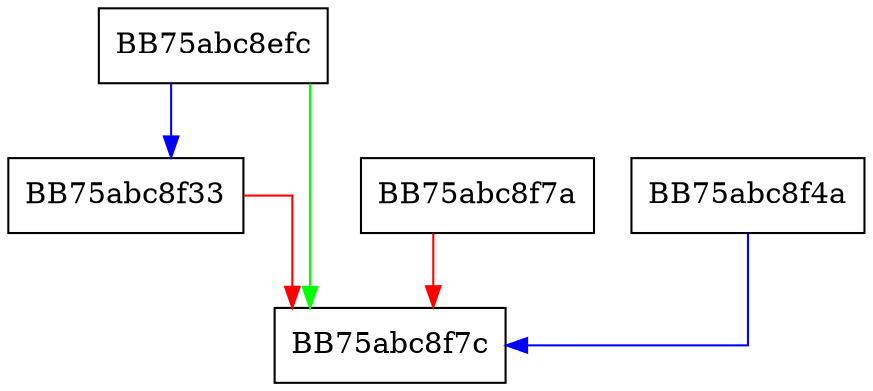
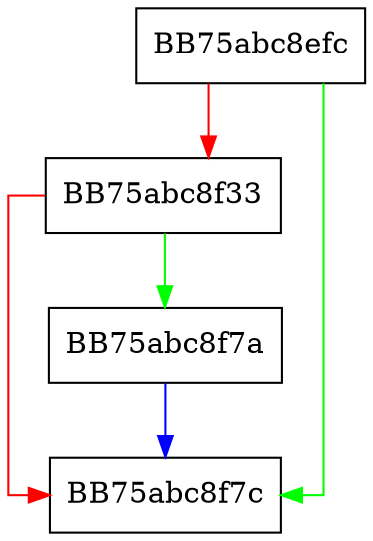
  digraph {
    splines=ortho
    node [shape=box]
    edge [color=red]
    BB75abc8efc
    BB75abc8f33
    BB75abc8f7c
    BB75abc8f7a
-   BB75abc8f4a
-   BB75abc8efc -> BB75abc8f33 [color=blue]
+   BB75abc8efc -> BB75abc8f33
    BB75abc8efc -> BB75abc8f7c [color=green]
    BB75abc8f33 -> BB75abc8f7c
-   BB75abc8f7a -> BB75abc8f7c
-   BB75abc8f4a -> BB75abc8f7c [color=blue]
+   BB75abc8f33 -> BB75abc8f7a [color=green]
+   BB75abc8f7a -> BB75abc8f7c [color=blue]
  }
